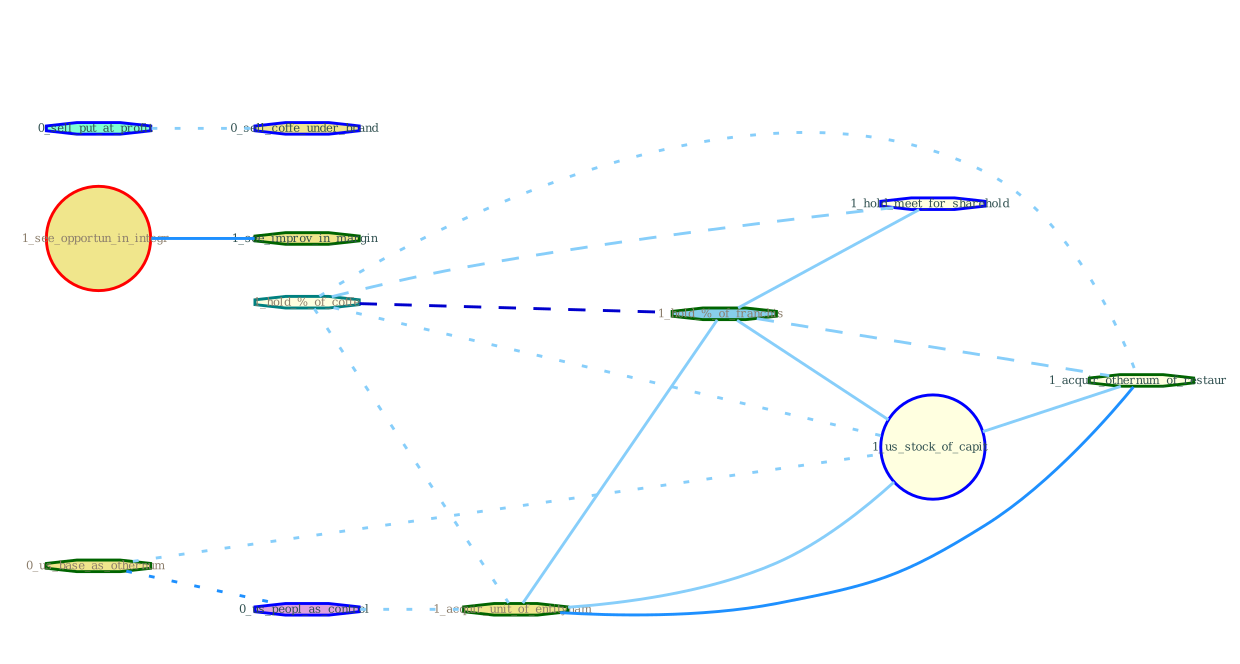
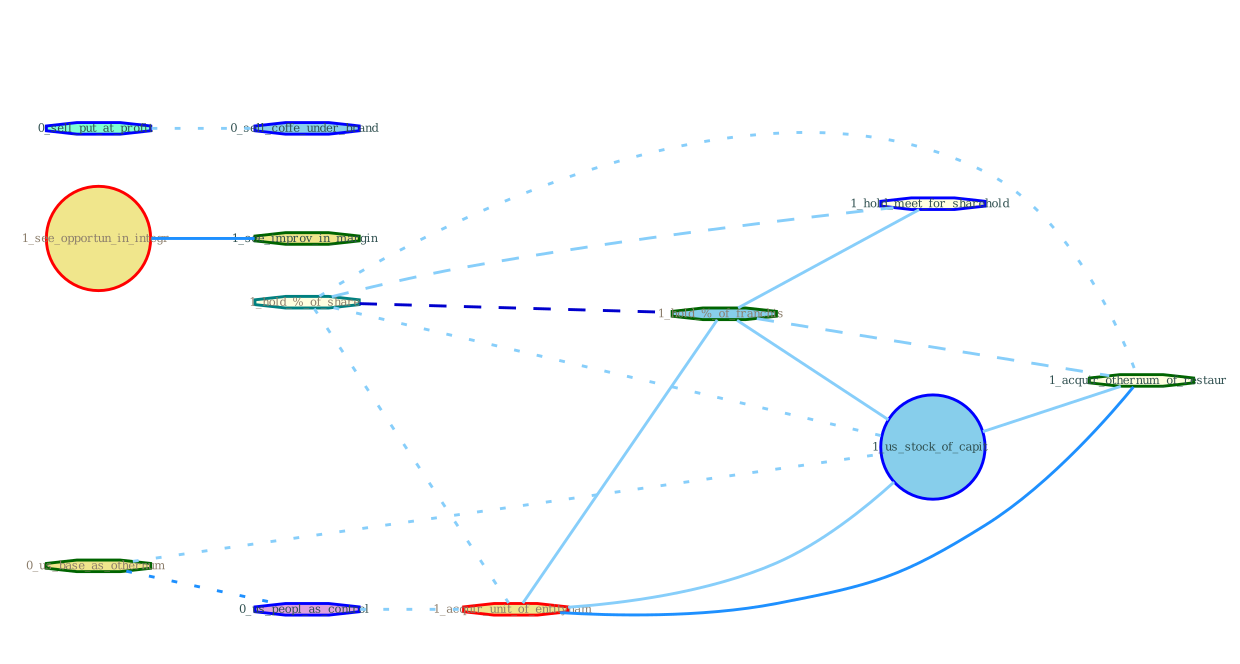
  graph {
    rankdir=LR
    node [color=blue fillcolor=khaki fixedsize=true fontcolor="#2f4f4f" fontsize=4 shape=octagon style=filled]
    edge [color="#87cefa" style=dotted w=1]
    "0_us_base_as_othernum " [color=darkgreen fontcolor="#8b7d6b" height=.06 width=.5]
-   "1_hold_%_of_share " [color=teal fillcolor=lightyellow fontcolor="#8b7d6b" height=.06 width=.5 label="1_hold_%_of_coffe"]
-   "1_acquir_unit_of_entitynam " [color=darkgreen fontcolor="#8b7d6b" height=.06 width=.5]
+   "1_hold_%_of_share " [color=teal fillcolor=lightyellow fontcolor="#8b7d6b" height=.06 width=.5]
+   "1_acquir_unit_of_entitynam " [color=red fontcolor="#8b7d6b" height=.06 width=.5]
    "1_hold_%_of_franchis " [color=darkgreen fillcolor=skyblue fontcolor="#8b7d6b" height=.06 width=.5]
    "1_see_opportun_in_integr " [color=red fontcolor="#8b7d6b" height=.06 shape=circle width=.5]
    "0_us_peopl_as_control " [fillcolor=plum height=.06 width=.5]
-   "1_us_stock_of_capit " [fillcolor=lightyellow height=.06 shape=circle width=.5]
+   "1_us_stock_of_capit " [fillcolor=skyblue height=.06 shape=circle width=.5]
    "1_hold_meet_for_sharehold " [fillcolor=lightyellow height=.06 width=.5]
    "1_acquir_othernum_of_restaur " [color=darkgreen fillcolor=lightyellow height=.06 width=.5]
    "1_see_improv_in_margin " [color=darkgreen height=.06 width=.5]
    "0_sell_put_at_profit " [fillcolor=aquamarine height=.06 width=.5]
-   "0_sell_coffe_under_brand " [height=.06 width=.5]
+   "0_sell_coffe_under_brand " [fillcolor=skyblue height=.06 width=.5]
    subgraph sub_1 {
      "0_us_base_as_othernum "
      "1_hold_%_of_share "
      "1_acquir_unit_of_entitynam "
      "1_hold_%_of_franchis "
      "1_see_opportun_in_integr "
    }
    subgraph sub_2 {
    }
    "0_us_base_as_othernum " -- "0_us_peopl_as_control " [color="#1e90ff" w=2]
    "0_us_base_as_othernum " -- "1_us_stock_of_capit "
    "1_hold_%_of_share " -- "1_acquir_unit_of_entitynam "
    "1_hold_%_of_share " -- "1_hold_%_of_franchis " [color="#0000cd" style=dashed w=3]
    "1_hold_%_of_share " -- "1_us_stock_of_capit "
    "1_hold_%_of_share " -- "1_hold_meet_for_sharehold " [style=dashed]
    "1_hold_%_of_share " -- "1_acquir_othernum_of_restaur "
    "1_acquir_unit_of_entitynam " -- "1_hold_%_of_franchis " [style=solid]
    "1_acquir_unit_of_entitynam " -- "1_us_stock_of_capit " [style=solid]
    "1_acquir_unit_of_entitynam " -- "1_acquir_othernum_of_restaur " [color="#1e90ff" style=solid w=2]
    "1_hold_%_of_franchis " -- "1_us_stock_of_capit " [style=solid]
    "1_hold_%_of_franchis " -- "1_hold_meet_for_sharehold " [style=solid]
    "1_hold_%_of_franchis " -- "1_acquir_othernum_of_restaur " [style=dashed]
    "1_see_opportun_in_integr " -- "1_see_improv_in_margin " [color="#1e90ff" style=solid w=2]
    "0_us_peopl_as_control " -- "1_acquir_unit_of_entitynam "
    "1_us_stock_of_capit " -- "1_acquir_othernum_of_restaur " [style=solid]
    "0_sell_put_at_profit " -- "0_sell_coffe_under_brand "
  }
